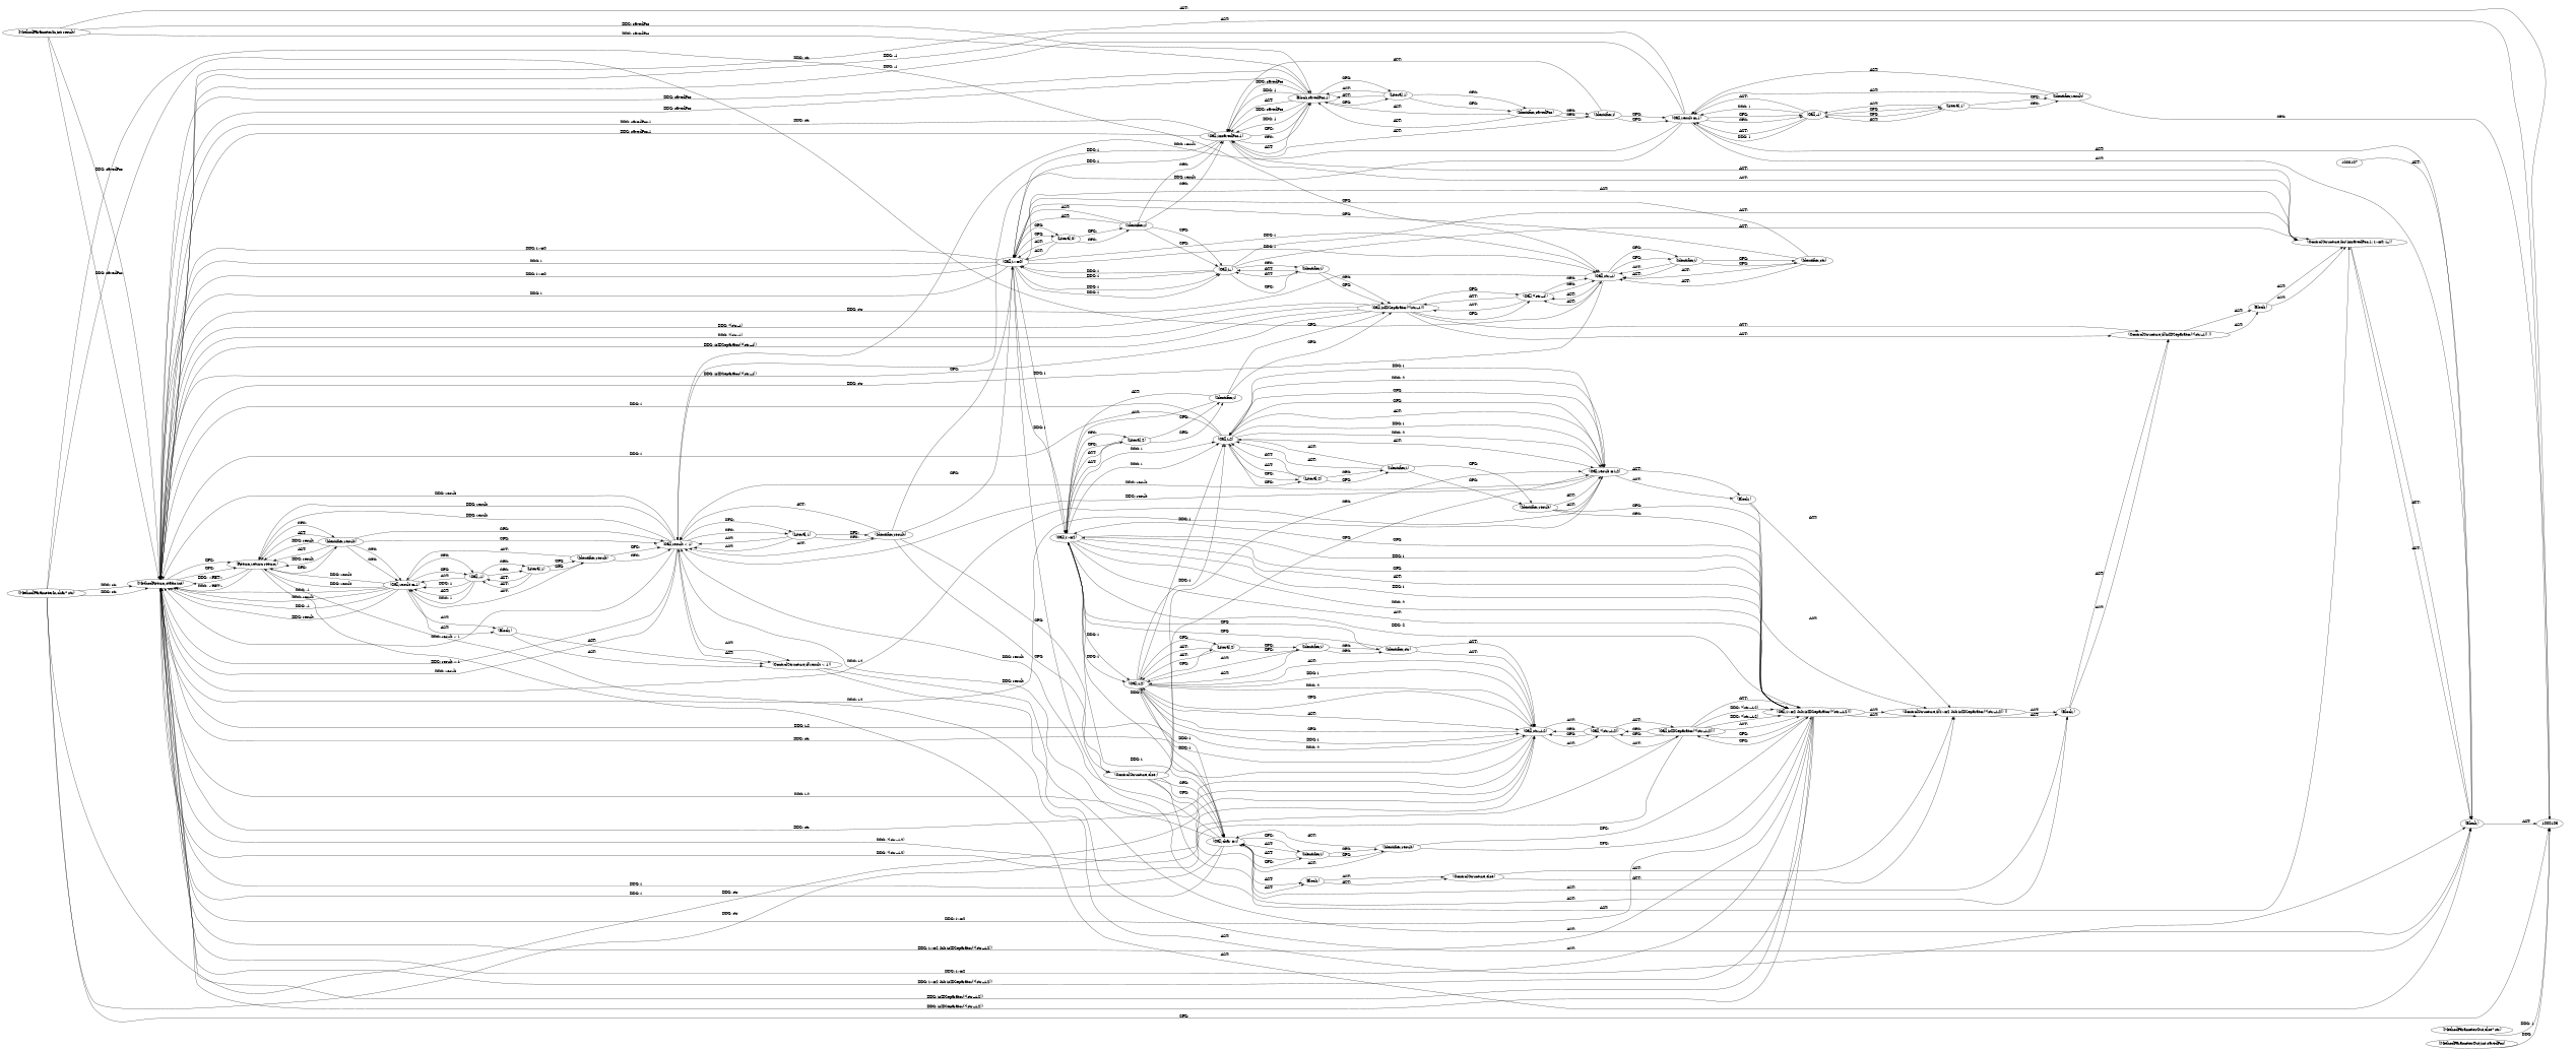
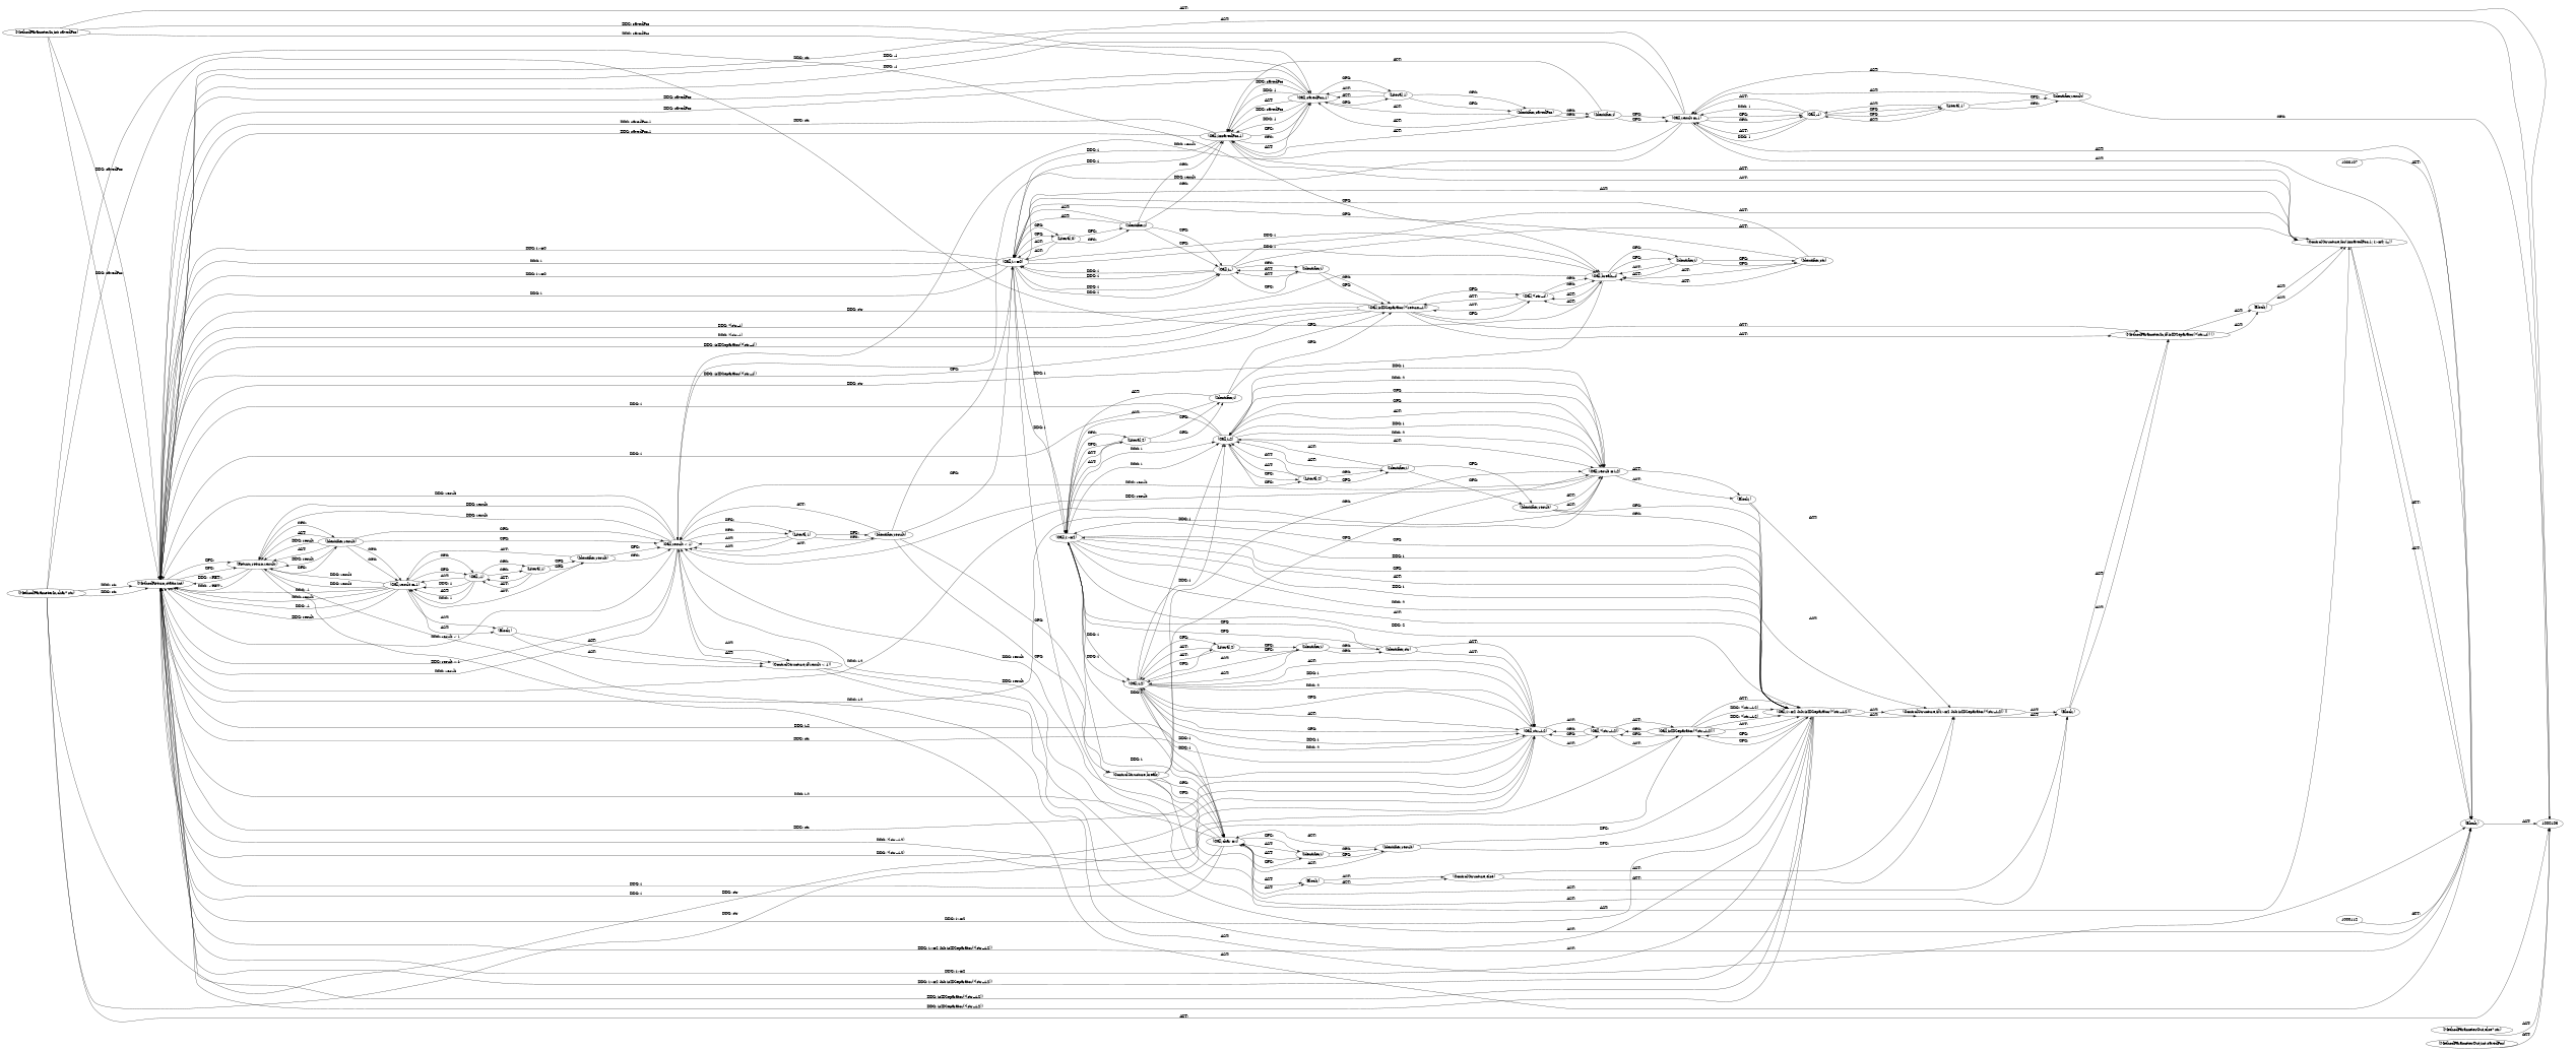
  digraph {
    rankdir=LR
    n1 [label="(MethodReturn,static int)"]
-   n2 [label="(Return,return return;)"]
+   n2 [label="(Return,return result;)"]
    n3 [label="(Block,)"]
    n4 [label="(Identifier,result)"]
    1000103
    n6 [label="(MethodParameterIn,char* str)"]
-   n7 [label="(Call,str+i)"]
+   n7 [label="(Call,break+i)"]
    n8 [label="(Call,str+i-2)"]
    n9 [label="(Call,*(str+i))"]
    n10 [label="(Identifier,i)"]
    n11 [label="(Call,*(str+i-2))"]
    n12 [label="(Call,i-2)"]
    n13 [label="(MethodParameterOut,else* str)"]
-   n14 [label="(MethodParameterIn,int result)"]
-   n15 [label="(Block,savedPos-1)"]
+   n14 [label="(MethodParameterIn,int savedPos)"]
+   n15 [label="(Call,savedPos-1)"]
    n16 [label="(Literal,1)"]
    n17 [label="(Call,i=savedPos-1)"]
    n18 [label="(MethodParameterOut,int savedPos)"]
    n19 [label="(Call,i-2)"]
    n20 [label="(Literal,2)"]
    n21 [label="(Call,result = i-2)"]
    n22 [label="(Identifier,i)"]
    n23 [label="(Call,result < 1)"]
    n24 [label="(Block,)"]
    n25 [label="(Identifier,result)"]
    n26 [label="(Call,i>=2 && isIDSeparator(*(str+i-2)))"]
    n27 [label="(ControlStructure,if(result < 1))"]
    n28 [label="(Literal,1)"]
    n29 [label="(ControlStructure,if(i>=2 && isIDSeparator(*(str+i-2)) ))"]
    n30 [label="(Call,i>=2)"]
    n31 [label="(Call,isIDSeparator(*(str+i-2)))"]
    n32 [label="(Block,)"]
    n33 [label="(ControlStructure,else)"]
    n34 [label="(Block,)"]
    n35 [label="(Identifier,i)"]
    n36 [label="(Call,char = i)"]
    n37 [label="(Identifier,result)"]
-   n38 [label="(ControlStructure,else;)"]
-   n39 [label="(ControlStructure,if(isIDSeparator(*(str+i)) ))"]
+   n38 [label="(ControlStructure,break;)"]
+   n39 [label="(MethodParameterIn,if(isIDSeparator(*(str+i)) ))"]
    n40 [label="(Identifier,result)"]
    n41 [label="(Call,i>=0)"]
    n42 [label="(Block,)"]
    n43 [label="(ControlStructure,for(i=savedPos-1; i>=0; i--))"]
    n44 [label="(Literal,0)"]
    n45 [label="(Call,i--)"]
    n46 [label="(Call,-1)"]
    n47 [label="(Literal,1)"]
    n48 [label="(Call,result =-1)"]
    n49 [label="(Identifier,result)"]
    n50 [label="(Call,-1)"]
    n51 [label="(Literal,1)"]
    n52 [label="(Call,result =-1)"]
    n53 [label="(Identifier,result)"]
    n54 [label="(Identifier,savedPos)"]
    n55 [label="(Identifier,i)"]
    n56 [label="(Identifier,i)"]
    n57 [label="(Identifier,i)"]
    n58 [label="(Literal,2)"]
-   n59 [label="(Call,isIDSeparator(*(str+i)))"]
+   n59 [label="(Call,isIDSeparator(*(return+i)))"]
    n60 [label="(Block,)"]
    n61 [label="(Identifier,str)"]
    n62 [label="(Literal,2)"]
    n63 [label="(Identifier,str)"]
    n64 [label="(Identifier,i)"]
    n65 [label="(Identifier,i)"]
    1000107
+   1000112
    n1 -> n2 [label="CFG: "]
    n1 -> n2 [label="CFG: "]
    n2 -> n1 [label="DDG: <RET>"]
    n2 -> n1 [label="DDG: <RET>"]
    n2 -> n3 [label="AST: "]
    n2 -> n3 [label="AST: "]
    n2 -> n4 [label="CFG: "]
    n2 -> n4 [label="CFG: "]
    n3 -> 1000103 [label="AST: "]
    n4 -> n2 [label="AST: "]
    n4 -> n2 [label="DDG: result"]
    n4 -> n2 [label="AST: "]
    n4 -> n2 [label="DDG: result"]
    n4 -> n23 [label="CFG: "]
    n4 -> n23 [label="CFG: "]
    n4 -> n48 [label="CFG: "]
    n4 -> n48 [label="CFG: "]
    1000103 -> n1 [label="AST: "]
    n6 -> n1 [label="DDG: str"]
    n6 -> n1 [label="DDG: str"]
-   n6 -> 1000103 [label="CFG: "]
+   n6 -> 1000103 [label="AST: "]
    n6 -> n7 [label="DDG: str"]
    n6 -> n7 [label="DDG: str"]
    n6 -> n8 [label="DDG: str"]
    n6 -> n8 [label="DDG: str"]
    n7 -> n1 [label="DDG: str"]
    n7 -> n1 [label="DDG: str"]
    n7 -> n9 [label="AST: "]
    n7 -> n9 [label="AST: "]
    n7 -> n10 [label="CFG: "]
    n7 -> n10 [label="CFG: "]
    n8 -> n1 [label="DDG: i-2"]
    n8 -> n1 [label="DDG: str"]
    n8 -> n1 [label="DDG: i-2"]
    n8 -> n1 [label="DDG: str"]
    n8 -> n11 [label="AST: "]
    n8 -> n11 [label="AST: "]
    n8 -> n12 [label="CFG: "]
    n8 -> n12 [label="CFG: "]
    n9 -> n7 [label="CFG: "]
    n9 -> n7 [label="CFG: "]
    n9 -> n59 [label="AST: "]
    n9 -> n59 [label="AST: "]
    n10 -> n7 [label="AST: "]
    n10 -> n7 [label="AST: "]
    n10 -> n61 [label="CFG: "]
    n10 -> n61 [label="CFG: "]
    n11 -> n8 [label="CFG: "]
    n11 -> n8 [label="CFG: "]
    n11 -> n31 [label="AST: "]
    n11 -> n31 [label="AST: "]
    n12 -> n8 [label="AST: "]
    n12 -> n8 [label="DDG: i"]
    n12 -> n8 [label="DDG: 2"]
    n12 -> n8 [label="AST: "]
    n12 -> n8 [label="DDG: i"]
    n12 -> n8 [label="DDG: 2"]
    n12 -> n19 [label="DDG: i"]
    n12 -> n19 [label="DDG: i"]
    n12 -> n36 [label="DDG: i"]
    n12 -> n36 [label="DDG: i"]
    n12 -> n62 [label="CFG: "]
    n12 -> n62 [label="CFG: "]
-   n13 -> 1000103 [label="DDG: 1"]
+   n13 -> 1000103 [label="AST: "]
    n14 -> n1 [label="DDG: savedPos"]
    n14 -> n1 [label="DDG: savedPos"]
    n14 -> 1000103 [label="AST: "]
    n14 -> n15 [label="DDG: savedPos"]
    n14 -> n15 [label="DDG: savedPos"]
    n15 -> n1 [label="DDG: savedPos"]
    n15 -> n1 [label="DDG: savedPos"]
    n15 -> n16 [label="CFG: "]
    n15 -> n16 [label="CFG: "]
    n15 -> n17 [label="AST: "]
    n15 -> n17 [label="DDG: savedPos"]
    n15 -> n17 [label="DDG: 1"]
    n15 -> n17 [label="AST: "]
    n15 -> n17 [label="DDG: savedPos"]
    n15 -> n17 [label="DDG: 1"]
    n16 -> n15 [label="AST: "]
    n16 -> n15 [label="AST: "]
    n16 -> n54 [label="CFG: "]
    n16 -> n54 [label="CFG: "]
    n17 -> n1 [label="DDG: savedPos-1"]
    n17 -> n1 [label="DDG: savedPos-1"]
    n17 -> n15 [label="CFG: "]
    n17 -> n15 [label="CFG: "]
    n17 -> n41 [label="DDG: i"]
    n17 -> n41 [label="DDG: i"]
    n17 -> n43 [label="AST: "]
    n17 -> n43 [label="AST: "]
-   n18 -> 1000103 [label="DDG: "]
+   n18 -> 1000103 [label="AST: "]
    n19 -> n1 [label="DDG: i"]
    n19 -> n1 [label="DDG: i"]
    n19 -> n20 [label="CFG: "]
    n19 -> n20 [label="CFG: "]
    n19 -> n21 [label="AST: "]
    n19 -> n21 [label="DDG: i"]
    n19 -> n21 [label="DDG: 2"]
    n19 -> n21 [label="AST: "]
    n19 -> n21 [label="DDG: i"]
    n19 -> n21 [label="DDG: 2"]
    n20 -> n19 [label="AST: "]
    n20 -> n19 [label="AST: "]
    n20 -> n22 [label="CFG: "]
    n20 -> n22 [label="CFG: "]
    n21 -> n1 [label="DDG: i-2"]
    n21 -> n1 [label="DDG: i-2"]
    n21 -> n19 [label="CFG: "]
    n21 -> n19 [label="CFG: "]
    n21 -> n23 [label="DDG: result"]
    n21 -> n23 [label="DDG: result"]
    n21 -> n24 [label="AST: "]
    n21 -> n24 [label="AST: "]
    n22 -> n19 [label="AST: "]
    n22 -> n19 [label="AST: "]
    n22 -> n25 [label="CFG: "]
    n22 -> n25 [label="CFG: "]
    n23 -> n1 [label="DDG: result < 1"]
    n23 -> n1 [label="DDG: result"]
    n23 -> n1 [label="DDG: result < 1"]
    n23 -> n1 [label="DDG: result"]
    n23 -> n2 [label="DDG: result"]
    n23 -> n2 [label="DDG: result"]
    n23 -> n27 [label="AST: "]
    n23 -> n27 [label="AST: "]
    n23 -> n28 [label="CFG: "]
    n23 -> n28 [label="CFG: "]
    n24 -> n29 [label="AST: "]
    n24 -> n29 [label="AST: "]
    n25 -> n21 [label="AST: "]
    n25 -> n21 [label="AST: "]
    n25 -> n26 [label="CFG: "]
    n25 -> n26 [label="CFG: "]
    n26 -> n1 [label="DDG: i>=2 && isIDSeparator(*(str+i-2))"]
    n26 -> n1 [label="DDG: isIDSeparator(*(str+i-2))"]
    n26 -> n1 [label="DDG: i>=2"]
    n26 -> n1 [label="DDG: i>=2 && isIDSeparator(*(str+i-2))"]
    n26 -> n1 [label="DDG: isIDSeparator(*(str+i-2))"]
    n26 -> n1 [label="DDG: i>=2"]
    n26 -> n29 [label="AST: "]
    n26 -> n29 [label="AST: "]
    n26 -> n30 [label="CFG: "]
    n26 -> n30 [label="CFG: "]
    n26 -> n31 [label="CFG: "]
    n26 -> n31 [label="CFG: "]
    n27 -> n3 [label="AST: "]
    n27 -> n3 [label="AST: "]
    n28 -> n23 [label="AST: "]
    n28 -> n23 [label="AST: "]
    n28 -> n40 [label="CFG: "]
    n28 -> n40 [label="CFG: "]
    n29 -> n34 [label="AST: "]
    n29 -> n34 [label="AST: "]
    n30 -> n12 [label="DDG: i"]
    n30 -> n12 [label="DDG: i"]
    n30 -> n19 [label="DDG: i"]
    n30 -> n19 [label="DDG: i"]
    n30 -> n26 [label="AST: "]
    n30 -> n26 [label="DDG: i"]
    n30 -> n26 [label="DDG: 2"]
    n30 -> n26 [label="AST: "]
    n30 -> n26 [label="DDG: i"]
    n30 -> n26 [label="DDG: 2"]
    n30 -> n36 [label="DDG: i"]
    n30 -> n36 [label="DDG: i"]
    n30 -> n58 [label="CFG: "]
    n30 -> n58 [label="CFG: "]
    n31 -> n1 [label="DDG: *(str+i-2)"]
    n31 -> n1 [label="DDG: *(str+i-2)"]
    n31 -> n11 [label="CFG: "]
    n31 -> n11 [label="CFG: "]
    n31 -> n26 [label="AST: "]
    n31 -> n26 [label="DDG: *(str+i-2)"]
    n31 -> n26 [label="AST: "]
    n31 -> n26 [label="DDG: *(str+i-2)"]
    n32 -> n33 [label="AST: "]
    n32 -> n33 [label="AST: "]
    n33 -> n29 [label="AST: "]
    n33 -> n29 [label="AST: "]
    n34 -> n39 [label="AST: "]
    n34 -> n39 [label="AST: "]
    n35 -> n36 [label="AST: "]
    n35 -> n36 [label="AST: "]
    n35 -> n37 [label="CFG: "]
    n35 -> n37 [label="CFG: "]
    n36 -> n1 [label="DDG: i"]
    n36 -> n1 [label="DDG: i"]
    n36 -> n23 [label="DDG: result"]
    n36 -> n23 [label="DDG: result"]
    n36 -> n32 [label="AST: "]
    n36 -> n32 [label="AST: "]
    n36 -> n35 [label="CFG: "]
    n36 -> n35 [label="CFG: "]
    n37 -> n26 [label="CFG: "]
    n37 -> n26 [label="CFG: "]
    n37 -> n36 [label="AST: "]
    n37 -> n36 [label="AST: "]
    n38 -> n21 [label="CFG: "]
    n38 -> n21 [label="CFG: "]
    n38 -> n34 [label="AST: "]
    n38 -> n34 [label="AST: "]
    n38 -> n36 [label="CFG: "]
    n38 -> n36 [label="CFG: "]
    n39 -> n60 [label="AST: "]
    n39 -> n60 [label="AST: "]
    n40 -> n23 [label="AST: "]
    n40 -> n23 [label="AST: "]
    n40 -> n38 [label="CFG: "]
    n40 -> n38 [label="CFG: "]
    n40 -> n41 [label="CFG: "]
    n40 -> n41 [label="CFG: "]
    n41 -> n1 [label="DDG: i>=0"]
    n41 -> n1 [label="DDG: i"]
    n41 -> n1 [label="DDG: i>=0"]
    n41 -> n1 [label="DDG: i"]
    n41 -> n7 [label="DDG: i"]
    n41 -> n7 [label="DDG: i"]
    n41 -> n30 [label="DDG: i"]
    n41 -> n30 [label="DDG: i"]
    n41 -> n43 [label="AST: "]
    n41 -> n43 [label="AST: "]
    n41 -> n44 [label="CFG: "]
    n41 -> n44 [label="CFG: "]
    n41 -> n45 [label="DDG: i"]
    n41 -> n45 [label="DDG: i"]
    n42 -> n27 [label="AST: "]
    n42 -> n27 [label="AST: "]
    n43 -> n3 [label="AST: "]
    n43 -> n3 [label="AST: "]
    n44 -> n41 [label="AST: "]
    n44 -> n41 [label="AST: "]
    n44 -> n56 [label="CFG: "]
    n44 -> n56 [label="CFG: "]
    n45 -> n41 [label="DDG: i"]
    n45 -> n41 [label="DDG: i"]
    n45 -> n43 [label="AST: "]
    n45 -> n43 [label="AST: "]
    n45 -> n57 [label="CFG: "]
    n45 -> n57 [label="CFG: "]
    n46 -> n47 [label="CFG: "]
    n46 -> n47 [label="CFG: "]
    n46 -> n48 [label="AST: "]
    n46 -> n48 [label="DDG: 1"]
    n46 -> n48 [label="AST: "]
    n46 -> n48 [label="DDG: 1"]
    n47 -> n46 [label="AST: "]
    n47 -> n46 [label="AST: "]
    n47 -> n49 [label="CFG: "]
    n47 -> n49 [label="CFG: "]
    n48 -> n1 [label="DDG: -1"]
    n48 -> n1 [label="DDG: result"]
    n48 -> n1 [label="DDG: -1"]
    n48 -> n1 [label="DDG: result"]
    n48 -> n2 [label="DDG: result"]
    n48 -> n2 [label="DDG: result"]
    n48 -> n42 [label="AST: "]
    n48 -> n42 [label="AST: "]
    n48 -> n46 [label="CFG: "]
    n48 -> n46 [label="CFG: "]
    n49 -> n23 [label="CFG: "]
    n49 -> n23 [label="CFG: "]
    n49 -> n48 [label="AST: "]
    n49 -> n48 [label="AST: "]
    n50 -> n51 [label="CFG: "]
    n50 -> n51 [label="CFG: "]
    n50 -> n52 [label="AST: "]
    n50 -> n52 [label="DDG: 1"]
    n50 -> n52 [label="AST: "]
    n50 -> n52 [label="DDG: 1"]
    n51 -> n50 [label="AST: "]
    n51 -> n50 [label="AST: "]
    n51 -> n53 [label="CFG: "]
    n51 -> n53 [label="CFG: "]
    n52 -> n1 [label="DDG: -1"]
    n52 -> n1 [label="DDG: -1"]
    n52 -> n3 [label="AST: "]
    n52 -> n3 [label="AST: "]
    n52 -> n23 [label="DDG: result"]
    n52 -> n23 [label="DDG: result"]
    n52 -> n50 [label="CFG: "]
    n52 -> n50 [label="CFG: "]
    n53 -> 1000103 [label="CFG: "]
    n53 -> n52 [label="AST: "]
    n53 -> n52 [label="AST: "]
    n54 -> n15 [label="AST: "]
    n54 -> n15 [label="AST: "]
    n54 -> n55 [label="CFG: "]
    n54 -> n55 [label="CFG: "]
    n55 -> n17 [label="AST: "]
    n55 -> n17 [label="AST: "]
    n55 -> n52 [label="CFG: "]
    n55 -> n52 [label="CFG: "]
    n56 -> n17 [label="CFG: "]
    n56 -> n17 [label="CFG: "]
    n56 -> n41 [label="AST: "]
    n56 -> n41 [label="AST: "]
    n56 -> n45 [label="CFG: "]
    n56 -> n45 [label="CFG: "]
    n57 -> n45 [label="AST: "]
    n57 -> n45 [label="AST: "]
    n57 -> n59 [label="CFG: "]
    n57 -> n59 [label="CFG: "]
    n58 -> n30 [label="AST: "]
    n58 -> n30 [label="AST: "]
    n58 -> n65 [label="CFG: "]
    n58 -> n65 [label="CFG: "]
    n59 -> n1 [label="DDG: isIDSeparator(*(str+i))"]
    n59 -> n1 [label="DDG: *(str+i)"]
    n59 -> n1 [label="DDG: isIDSeparator(*(str+i))"]
    n59 -> n1 [label="DDG: *(str+i)"]
    n59 -> n9 [label="CFG: "]
    n59 -> n9 [label="CFG: "]
    n59 -> n39 [label="AST: "]
    n59 -> n39 [label="AST: "]
    n60 -> n43 [label="AST: "]
    n60 -> n43 [label="AST: "]
    n61 -> n7 [label="AST: "]
    n61 -> n7 [label="AST: "]
    n61 -> n41 [label="CFG: "]
    n61 -> n41 [label="CFG: "]
    n62 -> n12 [label="AST: "]
    n62 -> n12 [label="AST: "]
    n62 -> n64 [label="CFG: "]
    n62 -> n64 [label="CFG: "]
    n63 -> n8 [label="AST: "]
    n63 -> n8 [label="AST: "]
    n63 -> n30 [label="CFG: "]
    n63 -> n30 [label="CFG: "]
    n64 -> n12 [label="AST: "]
    n64 -> n12 [label="AST: "]
    n64 -> n63 [label="CFG: "]
    n64 -> n63 [label="CFG: "]
    n65 -> n30 [label="AST: "]
    n65 -> n30 [label="AST: "]
    n65 -> n59 [label="CFG: "]
    n65 -> n59 [label="CFG: "]
    1000107 -> n3 [label="AST: "]
+   1000112 -> n3 [label="AST: "]
  }
